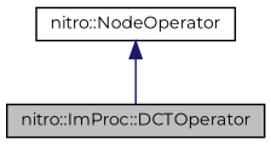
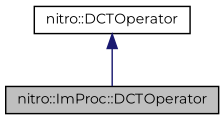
  digraph {
    fontname=Montserrat
    node [color=black fontname=Montserrat fontsize=10 shape=record style=filled]
    n1 [fillcolor=grey75 fontcolor=black height=0.2 label="nitro::ImProc::DCTOperator" width=0.4]
-   n2 [fillcolor=white height=0.2 label="nitro::NodeOperator" width=0.4]
+   n2 [fillcolor=white height=0.2 label="nitro::DCTOperator" width=0.4]
    n2 -> n1 [color=midnightblue dir=back fontname=Montserrat fontsize=10 labelfontname=Helvetica labelfontsize=10 style=solid]
  }
